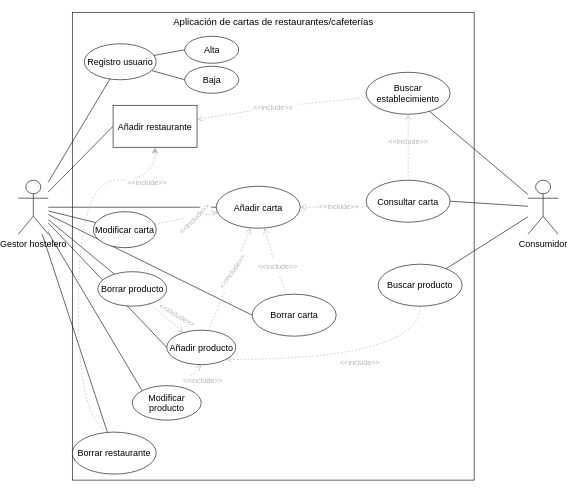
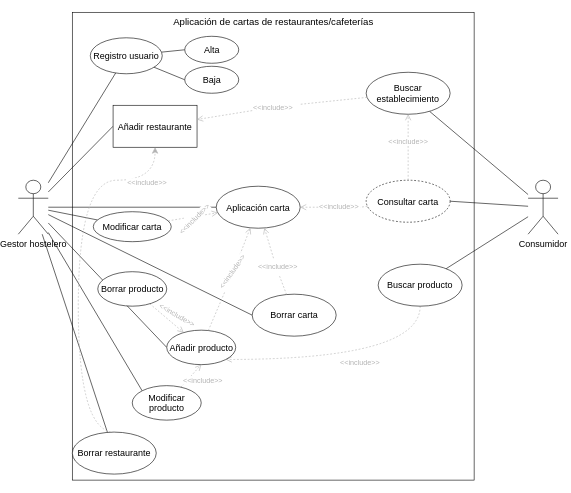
  <mxCell id="0" />
  <mxCell id="1" parent="0" />
  <mxCell id="2" value="&lt;font style=&quot;font-size: 16px;&quot;&gt;Aplicación de cartas de restaurantes/cafeterías&lt;/font&gt;" style="html=1;verticalAlign=top;fontSize=14;" vertex="1" parent="1"><mxGeometry x="110" y="20" width="670" height="780" as="geometry" /></mxCell>
  <mxCell id="3" style="edgeStyle=none;rounded=0;orthogonalLoop=1;jettySize=auto;html=1;fontSize=15;endArrow=none;endFill=0;" edge="1" parent="1" source="12" target="19"><mxGeometry relative="1" as="geometry" /></mxCell>
  <mxCell id="4" style="edgeStyle=none;rounded=0;orthogonalLoop=1;jettySize=auto;html=1;entryX=0;entryY=0.5;entryDx=0;entryDy=0;fontSize=15;endArrow=none;endFill=0;" edge="1" parent="1" source="12" target="22"><mxGeometry relative="1" as="geometry" /></mxCell>
  <mxCell id="5" style="edgeStyle=none;rounded=0;orthogonalLoop=1;jettySize=auto;html=1;fontSize=15;endArrow=none;endFill=0;" edge="1" parent="1" source="12" target="27"><mxGeometry relative="1" as="geometry" /></mxCell>
  <mxCell id="6" style="edgeStyle=none;rounded=0;orthogonalLoop=1;jettySize=auto;html=1;fontSize=15;endArrow=none;endFill=0;" edge="1" parent="1" source="12" target="31"><mxGeometry relative="1" as="geometry" /></mxCell>
  <mxCell id="7" style="edgeStyle=none;rounded=0;orthogonalLoop=1;jettySize=auto;html=1;fontSize=15;endArrow=none;endFill=0;" edge="1" parent="1" source="12" target="53"><mxGeometry relative="1" as="geometry" /></mxCell>
  <mxCell id="8" style="edgeStyle=none;rounded=0;orthogonalLoop=1;jettySize=auto;html=1;entryX=0;entryY=0.5;entryDx=0;entryDy=0;fontSize=15;endArrow=none;endFill=0;" edge="1" parent="1" source="12" target="33"><mxGeometry relative="1" as="geometry" /></mxCell>
  <mxCell id="9" style="edgeStyle=none;rounded=0;orthogonalLoop=1;jettySize=auto;html=1;entryX=0;entryY=0.5;entryDx=0;entryDy=0;fontSize=12;endArrow=none;endFill=0;" edge="1" parent="1" source="12" target="42"><mxGeometry relative="1" as="geometry" /></mxCell>
  <mxCell id="10" style="edgeStyle=none;rounded=0;orthogonalLoop=1;jettySize=auto;html=1;entryX=0;entryY=0;entryDx=0;entryDy=0;fontSize=12;endArrow=none;endFill=0;" edge="1" parent="1" source="12" target="44"><mxGeometry relative="1" as="geometry" /></mxCell>
- <mxCell id="11" style="edgeStyle=none;rounded=0;orthogonalLoop=1;jettySize=auto;html=1;fontSize=12;endArrow=none;endFill=0;" edge="1" parent="1" source="12" target="54"><mxGeometry relative="1" as="geometry" /></mxCell>
  <mxCell id="12" value="&lt;font style=&quot;font-size: 15px;&quot;&gt;Gestor hostelero&lt;/font&gt;" style="shape=umlActor;verticalLabelPosition=bottom;verticalAlign=top;html=1;" vertex="1" parent="1"><mxGeometry x="20" y="300" width="50" height="90" as="geometry" /></mxCell>
  <mxCell id="13" style="edgeStyle=none;rounded=0;orthogonalLoop=1;jettySize=auto;html=1;fontSize=15;endArrow=none;endFill=0;" edge="1" parent="1" source="16" target="24"><mxGeometry relative="1" as="geometry" /></mxCell>
  <mxCell id="14" style="edgeStyle=none;rounded=0;orthogonalLoop=1;jettySize=auto;html=1;entryX=1;entryY=0.5;entryDx=0;entryDy=0;fontSize=15;endArrow=none;endFill=0;" edge="1" parent="1" source="16" target="26"><mxGeometry relative="1" as="geometry" /></mxCell>
  <mxCell id="15" style="edgeStyle=none;rounded=0;orthogonalLoop=1;jettySize=auto;html=1;fontSize=15;endArrow=none;endFill=0;" edge="1" parent="1" source="16" target="29"><mxGeometry relative="1" as="geometry" /></mxCell>
  <mxCell id="16" value="&lt;font style=&quot;font-size: 15px;&quot;&gt;Consumidor&lt;/font&gt;" style="shape=umlActor;verticalLabelPosition=bottom;verticalAlign=top;html=1;" vertex="1" parent="1"><mxGeometry x="870" y="300" width="50" height="90" as="geometry" /></mxCell>
  <mxCell id="17" style="rounded=0;orthogonalLoop=1;jettySize=auto;html=1;entryX=0;entryY=0.5;entryDx=0;entryDy=0;fontSize=15;endArrow=none;endFill=0;" edge="1" parent="1" source="19" target="21"><mxGeometry relative="1" as="geometry" /></mxCell>
  <mxCell id="18" style="rounded=0;orthogonalLoop=1;jettySize=auto;html=1;entryX=0;entryY=0.5;entryDx=0;entryDy=0;fontSize=15;endArrow=none;endFill=0;" edge="1" parent="1" source="19" target="20"><mxGeometry relative="1" as="geometry" /></mxCell>
- <mxCell id="19" value="Registro usuario" style="ellipse;whiteSpace=wrap;html=1;fontSize=15;aspect=fixed;" vertex="1" parent="1"><mxGeometry x="130" y="72.5" width="120" height="60" as="geometry" /></mxCell>
+ <mxCell id="19" value="Registro usuario" style="ellipse;whiteSpace=wrap;html=1;fontSize=15;aspect=fixed;" vertex="1" parent="1"><mxGeometry x="140" y="62.5" width="120" height="60" as="geometry" /></mxCell>
  <mxCell id="20" value="Baja" style="ellipse;whiteSpace=wrap;html=1;fontSize=15;aspect=fixed;" vertex="1" parent="1"><mxGeometry x="297.5" y="110" width="90" height="45" as="geometry" /></mxCell>
  <mxCell id="21" value="Alta" style="ellipse;whiteSpace=wrap;html=1;fontSize=15;aspect=fixed;" vertex="1" parent="1"><mxGeometry x="297.5" y="60" width="90" height="45" as="geometry" /></mxCell>
  <mxCell id="22" value="Añadir restaurante" style="whiteSpace=wrap;html=1;fontSize=15;rounded=0;" vertex="1" parent="1"><mxGeometry x="178" y="175" width="140" height="70" as="geometry" /></mxCell>
  <mxCell id="23" style="edgeStyle=none;rounded=0;orthogonalLoop=1;jettySize=auto;html=1;fontSize=15;endArrow=open;endFill=0;verticalAlign=bottom;dashed=1;endSize=8;startArrow=none;fontColor=#B3B3B3;strokeColor=#B3B3B3;" edge="1" parent="1" source="46" target="22"><mxGeometry relative="1" as="geometry" /></mxCell>
  <mxCell id="24" value="Buscar establecimiento" style="ellipse;whiteSpace=wrap;html=1;fontSize=15;" vertex="1" parent="1"><mxGeometry x="600" y="120" width="140" height="70" as="geometry" /></mxCell>
  <mxCell id="25" style="edgeStyle=none;rounded=0;orthogonalLoop=1;jettySize=auto;html=1;entryX=1;entryY=0.5;entryDx=0;entryDy=0;fontSize=15;endArrow=open;endFill=0;verticalAlign=bottom;dashed=1;endSize=8;startArrow=none;strokeColor=#B3B3B3;" edge="1" parent="1" source="35" target="31"><mxGeometry relative="1" as="geometry" /></mxCell>
- <mxCell id="26" value="&lt;font style=&quot;font-size: 15px;&quot;&gt;Consultar carta&lt;/font&gt;" style="ellipse;whiteSpace=wrap;html=1;" vertex="1" parent="1"><mxGeometry x="600" y="300" width="140" height="70" as="geometry" /></mxCell>
+ <mxCell id="26" value="&lt;font style=&quot;font-size: 15px;&quot;&gt;Consultar carta&lt;/font&gt;" style="ellipse;whiteSpace=wrap;html=1;dashed=1;" vertex="1" parent="1"><mxGeometry x="600" y="300" width="140" height="70" as="geometry" /></mxCell>
  <mxCell id="27" value="Borrar restaurante" style="ellipse;whiteSpace=wrap;html=1;fontSize=15;" vertex="1" parent="1"><mxGeometry x="110" y="720" width="140" height="70" as="geometry" /></mxCell>
  <mxCell id="28" style="edgeStyle=orthogonalEdgeStyle;rounded=0;orthogonalLoop=1;jettySize=auto;html=1;entryX=1;entryY=1;entryDx=0;entryDy=0;fontSize=15;endArrow=open;endFill=0;verticalAlign=bottom;dashed=1;endSize=8;curved=1;strokeColor=#B3B3B3;" edge="1" parent="1" source="29" target="42"><mxGeometry relative="1" as="geometry"><Array as="points"><mxPoint x="690" y="599" /></Array></mxGeometry></mxCell>
  <mxCell id="29" value="Buscar producto" style="ellipse;whiteSpace=wrap;html=1;fontSize=15;" vertex="1" parent="1"><mxGeometry x="620" y="440" width="140" height="70" as="geometry" /></mxCell>
  <mxCell id="30" value="&amp;lt;&amp;lt;include&amp;gt;&amp;gt;" style="html=1;verticalAlign=bottom;endArrow=open;dashed=1;endSize=8;rounded=0;fontSize=12;strokeColor=#B3B3B3;fontColor=#B3B3B3;" edge="1" parent="1" source="26" target="24"><mxGeometry relative="1" as="geometry"><mxPoint x="430" y="360" as="sourcePoint" /><mxPoint x="350" y="360" as="targetPoint" /></mxGeometry></mxCell>
- <mxCell id="31" value="Añadir carta" style="ellipse;whiteSpace=wrap;html=1;fontSize=15;" vertex="1" parent="1"><mxGeometry x="350" y="310" width="140" height="70" as="geometry" /></mxCell>
+ <mxCell id="31" value="Aplicación carta" style="ellipse;whiteSpace=wrap;html=1;fontSize=15;" vertex="1" parent="1"><mxGeometry x="350" y="310" width="140" height="70" as="geometry" /></mxCell>
  <mxCell id="32" style="edgeStyle=none;rounded=0;orthogonalLoop=1;jettySize=auto;html=1;fontSize=15;endArrow=open;endFill=0;verticalAlign=bottom;dashed=1;endSize=8;startArrow=none;strokeColor=#B3B3B3;" edge="1" parent="1" source="39" target="31"><mxGeometry relative="1" as="geometry" /></mxCell>
  <mxCell id="33" value="Borrar carta" style="ellipse;whiteSpace=wrap;html=1;fontSize=15;" vertex="1" parent="1"><mxGeometry x="410" y="490" width="140" height="70" as="geometry" /></mxCell>
  <mxCell id="34" style="edgeStyle=none;rounded=0;orthogonalLoop=1;jettySize=auto;html=1;fontSize=15;endArrow=open;endFill=0;verticalAlign=bottom;dashed=1;endSize=8;startArrow=none;strokeColor=#B3B3B3;" edge="1" parent="1" source="37" target="31"><mxGeometry relative="1" as="geometry" /></mxCell>
  <mxCell id="35" value="&lt;span style=&quot;font-family: Helvetica; font-size: 12px; font-style: normal; font-variant-ligatures: normal; font-variant-caps: normal; font-weight: 400; letter-spacing: normal; orphans: 2; text-align: center; text-indent: 0px; text-transform: none; widows: 2; word-spacing: 0px; -webkit-text-stroke-width: 0px; background-color: rgb(255, 255, 255); text-decoration-thickness: initial; text-decoration-style: initial; text-decoration-color: initial; float: none; display: inline !important;&quot;&gt;&amp;lt;&amp;lt;include&amp;gt;&amp;gt;&lt;/span&gt;" style="text;whiteSpace=wrap;html=1;fontSize=12;fontColor=#B3B3B3;" vertex="1" parent="1"><mxGeometry x="520" y="330" width="70" height="30" as="geometry" /></mxCell>
  <mxCell id="36" value="" style="edgeStyle=none;rounded=0;orthogonalLoop=1;jettySize=auto;html=1;entryX=1;entryY=0.5;entryDx=0;entryDy=0;fontSize=15;endArrow=none;endFill=0;verticalAlign=bottom;dashed=1;endSize=8;strokeColor=#B3B3B3;" edge="1" parent="1" source="26" target="35"><mxGeometry relative="1" as="geometry"><mxPoint x="600.347" y="338.483" as="sourcePoint" /><mxPoint x="470" y="345" as="targetPoint" /></mxGeometry></mxCell>
  <mxCell id="37" value="&lt;span style=&quot;font-family: Helvetica; font-size: 12px; font-style: normal; font-variant-ligatures: normal; font-variant-caps: normal; font-weight: 400; letter-spacing: normal; orphans: 2; text-align: center; text-indent: 0px; text-transform: none; widows: 2; word-spacing: 0px; -webkit-text-stroke-width: 0px; background-color: rgb(255, 255, 255); text-decoration-thickness: initial; text-decoration-style: initial; text-decoration-color: initial; float: none; display: inline !important;&quot;&gt;&amp;lt;&amp;lt;include&amp;gt;&amp;gt;&lt;/span&gt;" style="text;whiteSpace=wrap;html=1;fontSize=12;rotation=-45;fontColor=#B3B3B3;" vertex="1" parent="1"><mxGeometry x="275.88" y="352.13" width="70" height="17.5" as="geometry" /></mxCell>
  <mxCell id="38" value="" style="edgeStyle=none;rounded=0;orthogonalLoop=1;jettySize=auto;html=1;fontSize=15;endArrow=none;endFill=0;verticalAlign=bottom;dashed=1;endSize=8;strokeColor=#B3B3B3;" edge="1" parent="1" source="53" target="37"><mxGeometry relative="1" as="geometry"><mxPoint x="309.657" y="426.159" as="sourcePoint" /><mxPoint x="380.566" y="373.918" as="targetPoint" /></mxGeometry></mxCell>
  <mxCell id="39" value="&lt;span style=&quot;font-family: Helvetica; font-size: 12px; font-style: normal; font-variant-ligatures: normal; font-variant-caps: normal; font-weight: 400; letter-spacing: normal; orphans: 2; text-align: center; text-indent: 0px; text-transform: none; widows: 2; word-spacing: 0px; -webkit-text-stroke-width: 0px; background-color: rgb(255, 255, 255); text-decoration-thickness: initial; text-decoration-style: initial; text-decoration-color: initial; float: none; display: inline !important;&quot;&gt;&amp;lt;&amp;lt;include&amp;gt;&amp;gt;&lt;/span&gt;" style="text;whiteSpace=wrap;html=1;fontSize=12;fontColor=#B3B3B3;" vertex="1" parent="1"><mxGeometry x="417.5" y="430" width="65" height="30" as="geometry" /></mxCell>
  <mxCell id="40" value="" style="edgeStyle=none;rounded=0;orthogonalLoop=1;jettySize=auto;html=1;fontSize=15;endArrow=none;endFill=0;verticalAlign=bottom;dashed=1;endSize=8;strokeColor=#B3B3B3;" edge="1" parent="1" source="33" target="39"><mxGeometry relative="1" as="geometry"><mxPoint x="411.331" y="550.006" as="sourcePoint" /><mxPoint x="418.542" y="379.992" as="targetPoint" /></mxGeometry></mxCell>
  <mxCell id="41" style="edgeStyle=none;rounded=0;orthogonalLoop=1;jettySize=auto;html=1;fontSize=15;endArrow=open;endFill=0;verticalAlign=bottom;dashed=1;endSize=8;startArrow=none;strokeColor=#B3B3B3;" edge="1" parent="1" source="50" target="31"><mxGeometry relative="1" as="geometry" /></mxCell>
  <mxCell id="42" value="Añadir producto" style="ellipse;whiteSpace=wrap;html=1;fontSize=15;aspect=fixed;" vertex="1" parent="1"><mxGeometry x="267.5" y="550" width="115" height="57.5" as="geometry" /></mxCell>
  <mxCell id="43" style="edgeStyle=none;rounded=0;orthogonalLoop=1;jettySize=auto;html=1;entryX=0.5;entryY=1;entryDx=0;entryDy=0;fontSize=15;endArrow=open;endFill=0;verticalAlign=bottom;dashed=1;endSize=8;strokeColor=#B3B3B3;" edge="1" parent="1" source="44" target="42"><mxGeometry relative="1" as="geometry" /></mxCell>
  <mxCell id="44" value="Modificar producto" style="ellipse;whiteSpace=wrap;html=1;fontSize=15;aspect=fixed;" vertex="1" parent="1"><mxGeometry x="210" y="642.5" width="115" height="57.5" as="geometry" /></mxCell>
  <mxCell id="45" style="edgeStyle=none;rounded=0;orthogonalLoop=1;jettySize=auto;html=1;fontSize=15;endArrow=open;endFill=0;verticalAlign=bottom;dashed=1;endSize=8;strokeColor=#B3B3B3;" edge="1" parent="1" source="54" target="42"><mxGeometry relative="1" as="geometry" /></mxCell>
  <mxCell id="46" value="&lt;span style=&quot;font-family: Helvetica; font-size: 12px; font-style: normal; font-variant-ligatures: normal; font-variant-caps: normal; font-weight: 400; letter-spacing: normal; orphans: 2; text-align: center; text-indent: 0px; text-transform: none; widows: 2; word-spacing: 0px; -webkit-text-stroke-width: 0px; background-color: rgb(255, 255, 255); text-decoration-thickness: initial; text-decoration-style: initial; text-decoration-color: initial; float: none; display: inline !important;&quot;&gt;&amp;lt;&amp;lt;include&amp;gt;&amp;gt;&lt;/span&gt;" style="text;whiteSpace=wrap;html=1;fontSize=12;rotation=0;fontColor=#B3B3B3;" vertex="1" parent="1"><mxGeometry x="410" y="165" width="80" height="25" as="geometry" /></mxCell>
  <mxCell id="47" value="" style="edgeStyle=none;rounded=0;orthogonalLoop=1;jettySize=auto;html=1;fontSize=15;endArrow=none;endFill=0;verticalAlign=bottom;dashed=1;endSize=8;fontColor=#B3B3B3;strokeColor=#B3B3B3;" edge="1" parent="1" source="24" target="46"><mxGeometry relative="1" as="geometry"><mxPoint x="602.217" y="163.739" as="sourcePoint" /><mxPoint x="315.771" y="201.238" as="targetPoint" /></mxGeometry></mxCell>
  <mxCell id="48" value="&lt;span style=&quot;font-family: Helvetica; font-size: 12px; font-style: normal; font-variant-ligatures: normal; font-variant-caps: normal; font-weight: 400; letter-spacing: normal; orphans: 2; text-align: center; text-indent: 0px; text-transform: none; widows: 2; word-spacing: 0px; -webkit-text-stroke-width: 0px; background-color: rgb(255, 255, 255); text-decoration-thickness: initial; text-decoration-style: initial; text-decoration-color: initial; float: none; display: inline !important;&quot;&gt;&amp;lt;&amp;lt;include&amp;gt;&amp;gt;&lt;/span&gt;" style="text;whiteSpace=wrap;html=1;fontSize=12;fontColor=#B3B3B3;" vertex="1" parent="1"><mxGeometry x="292.5" y="620" width="57.5" height="22.5" as="geometry" /></mxCell>
  <mxCell id="49" value="&lt;span style=&quot;font-family: Helvetica; font-size: 12px; font-style: normal; font-variant-ligatures: normal; font-variant-caps: normal; font-weight: 400; letter-spacing: normal; orphans: 2; text-align: center; text-indent: 0px; text-transform: none; widows: 2; word-spacing: 0px; -webkit-text-stroke-width: 0px; background-color: rgb(255, 255, 255); text-decoration-thickness: initial; text-decoration-style: initial; text-decoration-color: initial; float: none; display: inline !important;&quot;&gt;&amp;lt;&amp;lt;include&amp;gt;&amp;gt;&lt;/span&gt;" style="text;whiteSpace=wrap;html=1;fontSize=12;rotation=30;fontColor=#B3B3B3;" vertex="1" parent="1"><mxGeometry x="250" y="510" width="65" height="30" as="geometry" /></mxCell>
  <mxCell id="50" value="&lt;span style=&quot;font-family: Helvetica; font-size: 12px; font-style: normal; font-variant-ligatures: normal; font-variant-caps: normal; font-weight: 400; letter-spacing: normal; orphans: 2; text-align: center; text-indent: 0px; text-transform: none; widows: 2; word-spacing: 0px; -webkit-text-stroke-width: 0px; background-color: rgb(255, 255, 255); text-decoration-thickness: initial; text-decoration-style: initial; text-decoration-color: initial; float: none; display: inline !important;&quot;&gt;&amp;lt;&amp;lt;include&amp;gt;&amp;gt;&lt;/span&gt;" style="text;whiteSpace=wrap;html=1;fontSize=12;rotation=-55;fontColor=#B3B3B3;" vertex="1" parent="1"><mxGeometry x="345" y="440" width="65" height="30" as="geometry" /></mxCell>
  <mxCell id="51" value="" style="edgeStyle=none;rounded=0;orthogonalLoop=1;jettySize=auto;html=1;fontSize=15;endArrow=none;endFill=0;verticalAlign=bottom;dashed=1;endSize=8;strokeColor=#B3B3B3;" edge="1" parent="1" source="42" target="50"><mxGeometry relative="1" as="geometry"><mxPoint x="340.802" y="550.512" as="sourcePoint" /><mxPoint x="406.839" y="379.376" as="targetPoint" /></mxGeometry></mxCell>
  <mxCell id="52" value="" style="edgeStyle=orthogonalEdgeStyle;rounded=0;orthogonalLoop=1;jettySize=auto;html=1;fontSize=15;endArrow=classic;endFill=1;verticalAlign=bottom;dashed=1;endSize=8;curved=1;exitX=0.5;exitY=0;exitDx=0;exitDy=0;fontColor=#B3B3B3;strokeColor=#B3B3B3;" edge="1" parent="1" source="27" target="22"><mxGeometry relative="1" as="geometry"><mxPoint x="184.298" y="720.066" as="sourcePoint" /><mxPoint x="218.528" y="344.035" as="targetPoint" /><Array as="points"><mxPoint x="120" y="720" /><mxPoint x="120" y="300" /><mxPoint x="248" y="300" /></Array></mxGeometry></mxCell>
- <mxCell id="53" value="Modificar carta" style="ellipse;whiteSpace=wrap;html=1;fontSize=15;" vertex="1" parent="1"><mxGeometry x="145" y="352.5" width="105" height="60" as="geometry" /></mxCell>
+ <mxCell id="53" value="Modificar carta" style="ellipse;whiteSpace=wrap;html=1;fontSize=15;" vertex="1" parent="1"><mxGeometry x="145" y="352.5" width="130" height="50" as="geometry" /></mxCell>
  <mxCell id="54" value="Borrar producto" style="ellipse;whiteSpace=wrap;html=1;fontSize=15;aspect=fixed;" vertex="1" parent="1"><mxGeometry x="152.5" y="452.5" width="115" height="57.5" as="geometry" /></mxCell>
  <mxCell id="55" value="&lt;span style=&quot;font-family: Helvetica; font-size: 12px; font-style: normal; font-variant-ligatures: normal; font-variant-caps: normal; font-weight: 400; letter-spacing: normal; orphans: 2; text-align: center; text-indent: 0px; text-transform: none; widows: 2; word-spacing: 0px; -webkit-text-stroke-width: 0px; background-color: rgb(255, 255, 255); text-decoration-thickness: initial; text-decoration-style: initial; text-decoration-color: initial; float: none; display: inline !important;&quot;&gt;&amp;lt;&amp;lt;include&amp;gt;&amp;gt;&lt;/span&gt;" style="text;whiteSpace=wrap;html=1;fontSize=12;fontColor=#B3B3B3;" vertex="1" parent="1"><mxGeometry x="555" y="590" width="65" height="30" as="geometry" /></mxCell>
  <mxCell id="56" value="&lt;span style=&quot;font-family: Helvetica; font-size: 12px; font-style: normal; font-variant-ligatures: normal; font-variant-caps: normal; font-weight: 400; letter-spacing: normal; orphans: 2; text-align: center; text-indent: 0px; text-transform: none; widows: 2; word-spacing: 0px; -webkit-text-stroke-width: 0px; background-color: rgb(255, 255, 255); text-decoration-thickness: initial; text-decoration-style: initial; text-decoration-color: initial; float: none; display: inline !important;&quot;&gt;&amp;lt;&amp;lt;include&amp;gt;&amp;gt;&lt;/span&gt;" style="text;whiteSpace=wrap;html=1;fontSize=12;fontColor=#B3B3B3;" vertex="1" parent="1"><mxGeometry x="200" y="290" width="65" height="30" as="geometry" /></mxCell>
